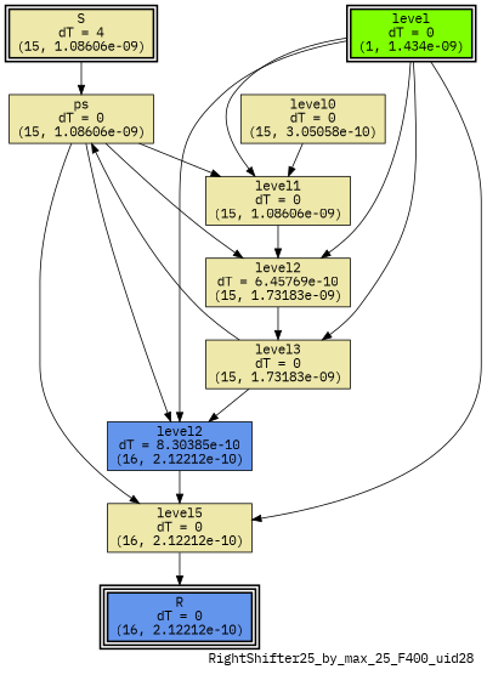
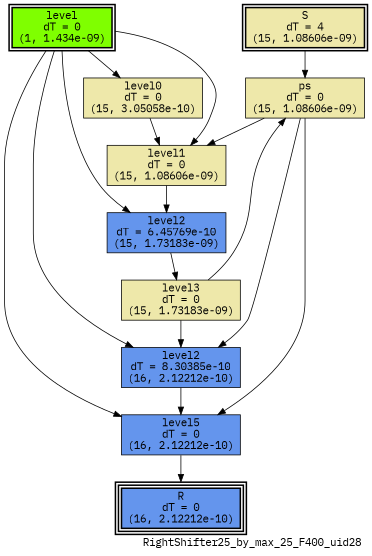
  digraph {
    fontname="IBM Plex Mono"
    label=RightShifter25_by_max_25_F400_uid28
    labeljust=right
    labelloc=bottom
    nodesep=0.25
    ranksep=0.5
    node [color=black fillcolor=palegoldenrod fontname="IBM Plex Mono" peripheries=1 shape=box style=filled]
    edge [arrowhead=normal arrowsize=1.0 arrowtail=normal color=black dir=forward fontname="IBM Plex Mono"]
    n1 [label="S\ndT = 4\n(15, 1.08606e-09)" peripheries=2 style="bold, filled"]
    n2 [fillcolor=chartreuse label="level\ndT = 0\n(1, 1.434e-09)" peripheries=2 style="bold, filled"]
    n3 [fillcolor=cornflowerblue label="R\ndT = 0\n(16, 2.12212e-10)" peripheries=3 style="bold, filled"]
    n4 [label="ps\ndT = 0\n(15, 1.08606e-09)"]
    n5 [label="level1\ndT = 0\n(15, 1.08606e-09)"]
-   n6 [label="level2\ndT = 6.45769e-10\n(15, 1.73183e-09)"]
+   n6 [fillcolor=cornflowerblue label="level2\ndT = 6.45769e-10\n(15, 1.73183e-09)"]
    n7 [label="level3\ndT = 0\n(15, 1.73183e-09)"]
    n8 [fillcolor=cornflowerblue label="level2\ndT = 8.30385e-10\n(16, 2.12212e-10)"]
-   n9 [label="level5\ndT = 0\n(16, 2.12212e-10)"]
+   n9 [fillcolor=cornflowerblue label="level5\ndT = 0\n(16, 2.12212e-10)"]
    n10 [label="level0\ndT = 0\n(15, 3.05058e-10)"]
    subgraph sub_1 {
      rank=same
      n1
      n2
    }
    subgraph sub_2 {
      rank=same
      n3
    }
    n1 -> n4
    n2 -> n5
    n2 -> n6
-   n2 -> n7
+   n2 -> n10
    n2 -> n8
    n2 -> n9
    n4 -> n5
-   n4 -> n6
    n4 -> n8
    n4 -> n9
    n5 -> n6
    n6 -> n7
    n7 -> n4
    n7 -> n8
    n8 -> n9
    n9 -> n3
    n10 -> n5
  }
